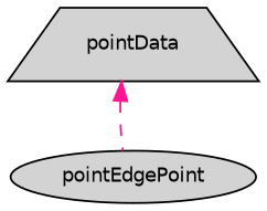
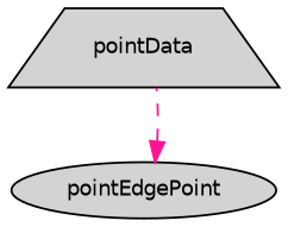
  digraph {
    node [color=black fillcolor=lightgrey fontname=Helvetica fontsize=10 style=filled]
    n1 [fontcolor=black height=0.2 label=pointData shape=trapezium width=0.4]
    n2 [height=0.2 label=pointEdgePoint shape=ellipse width=0.4]
-   n1 -> n2 [color=deeppink dir=back fontname=Helvetica fontsize=10 labelfontname=Helvetica labelfontsize=10 style=dashed]
+   n2 -> n1 [color=deeppink dir=back fontname=Helvetica fontsize=10 labelfontname=Helvetica labelfontsize=10 style=dashed]
  }
